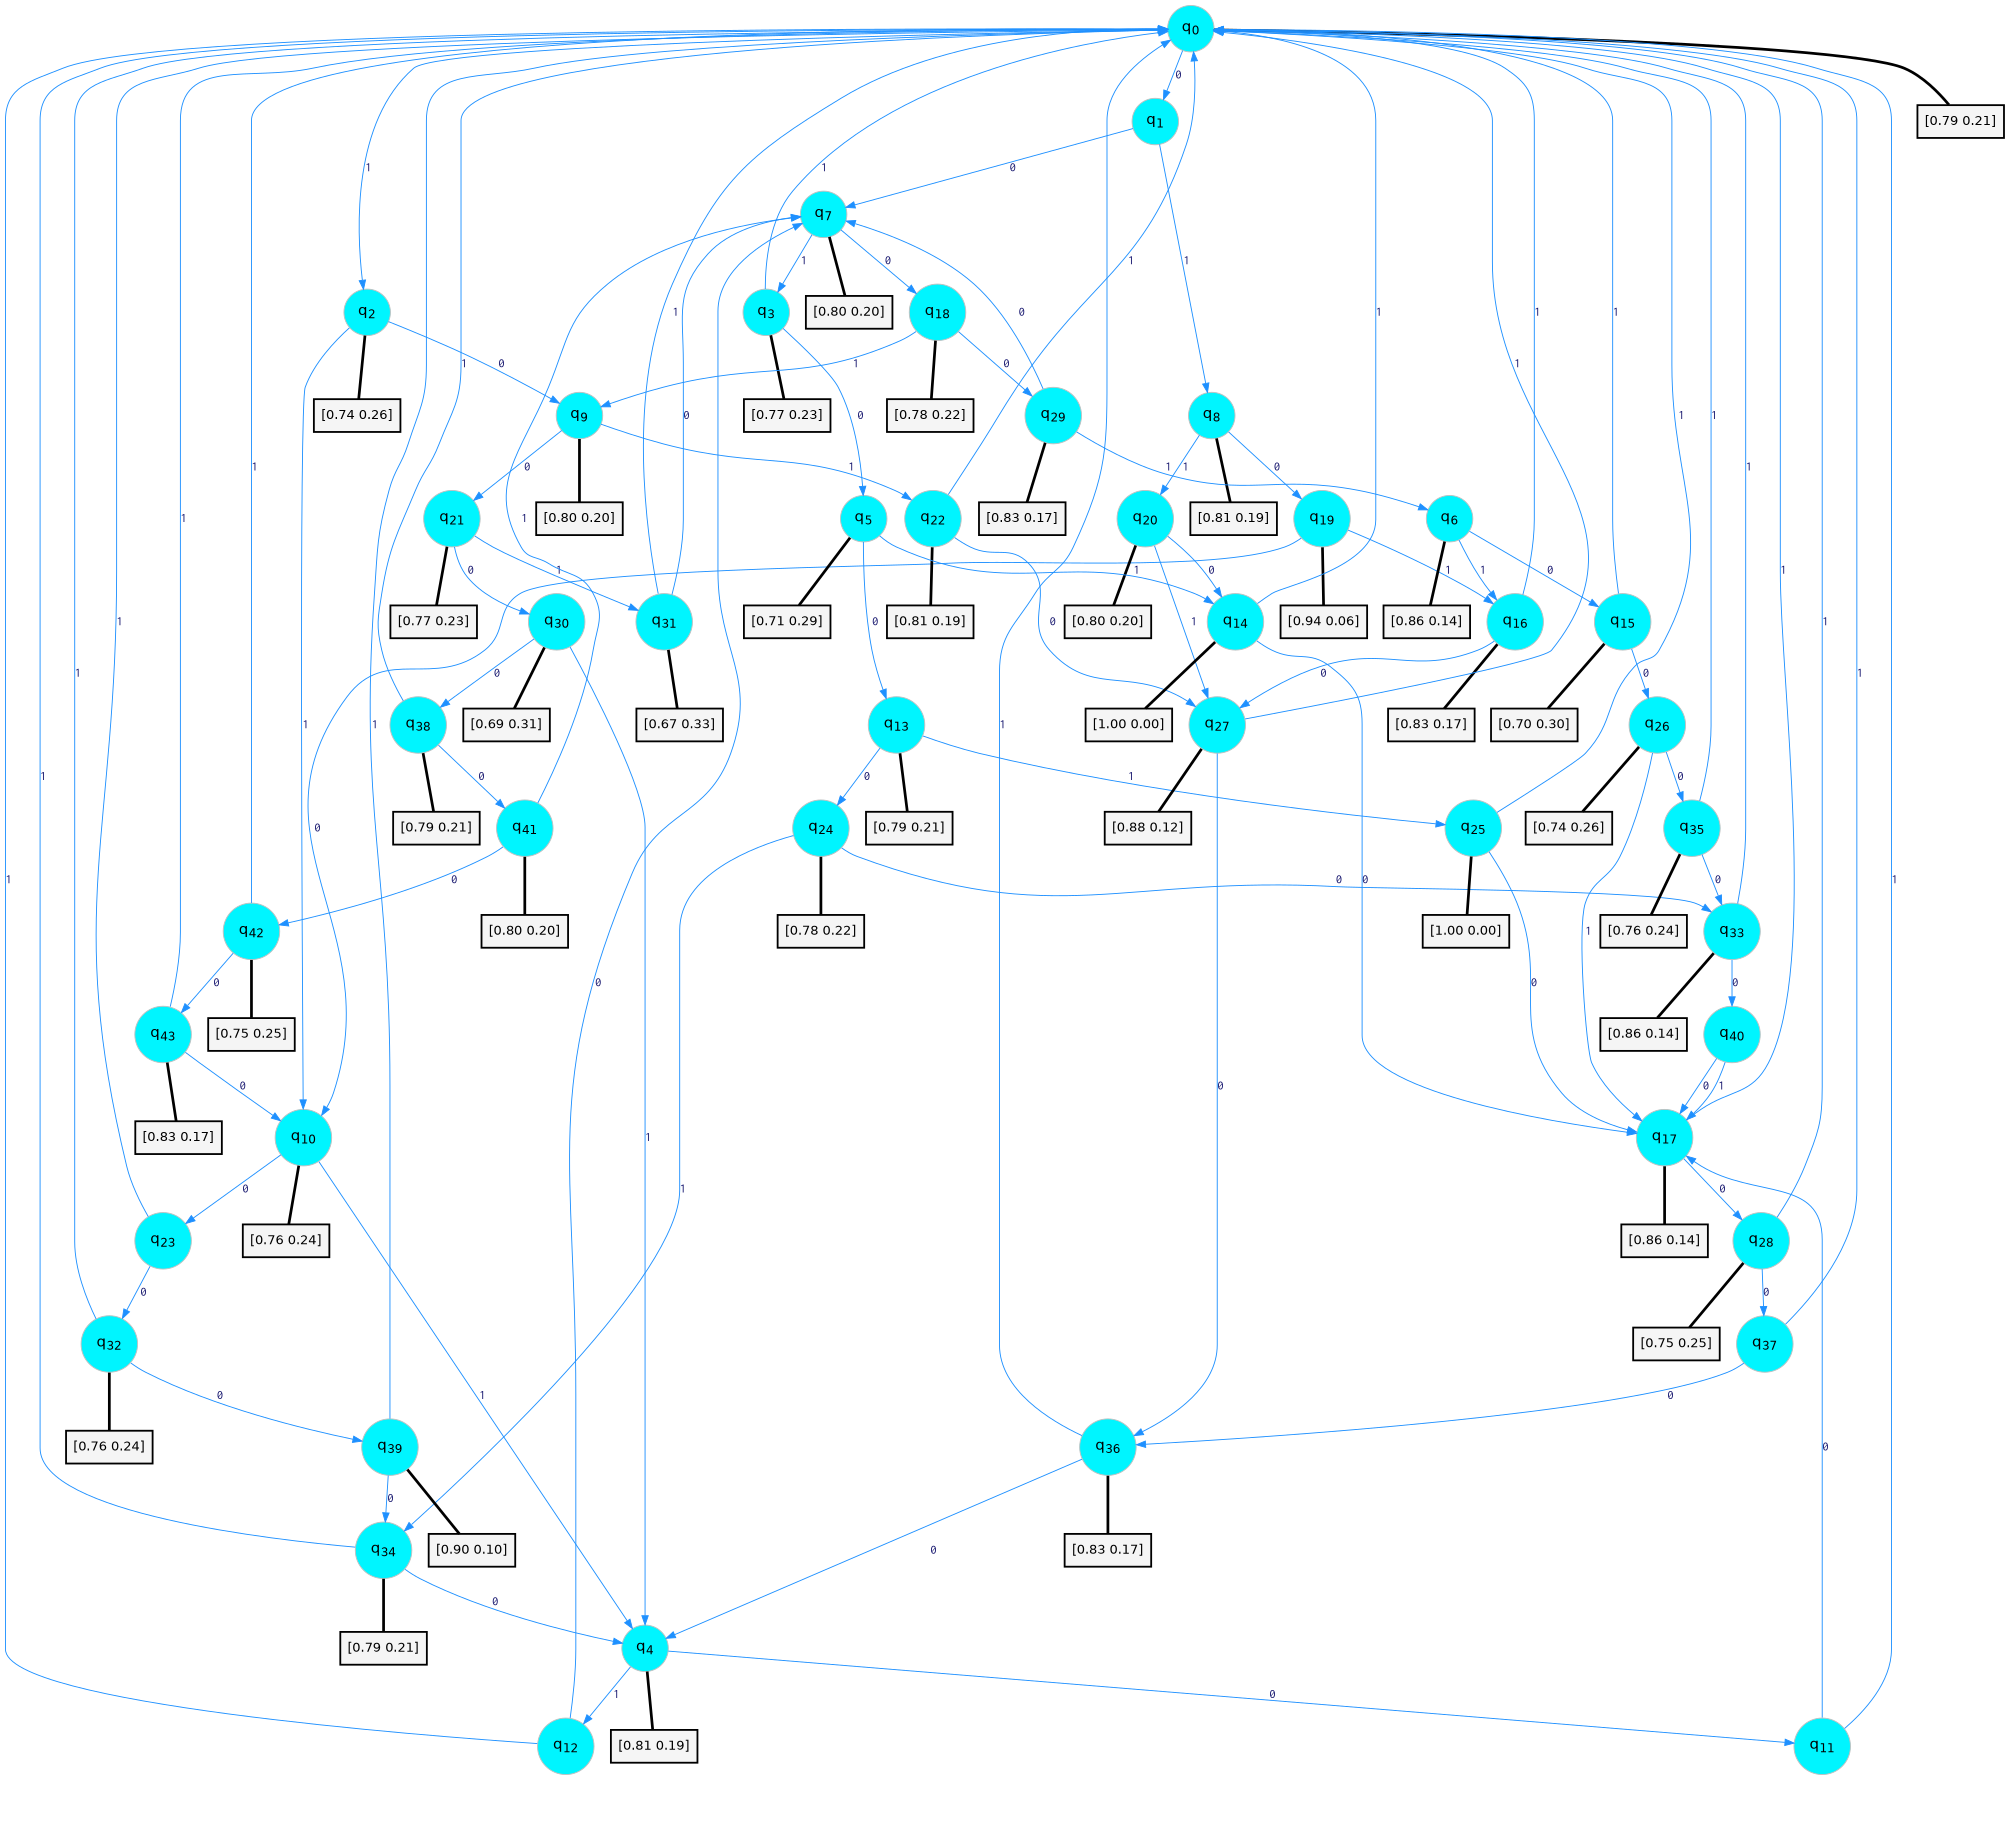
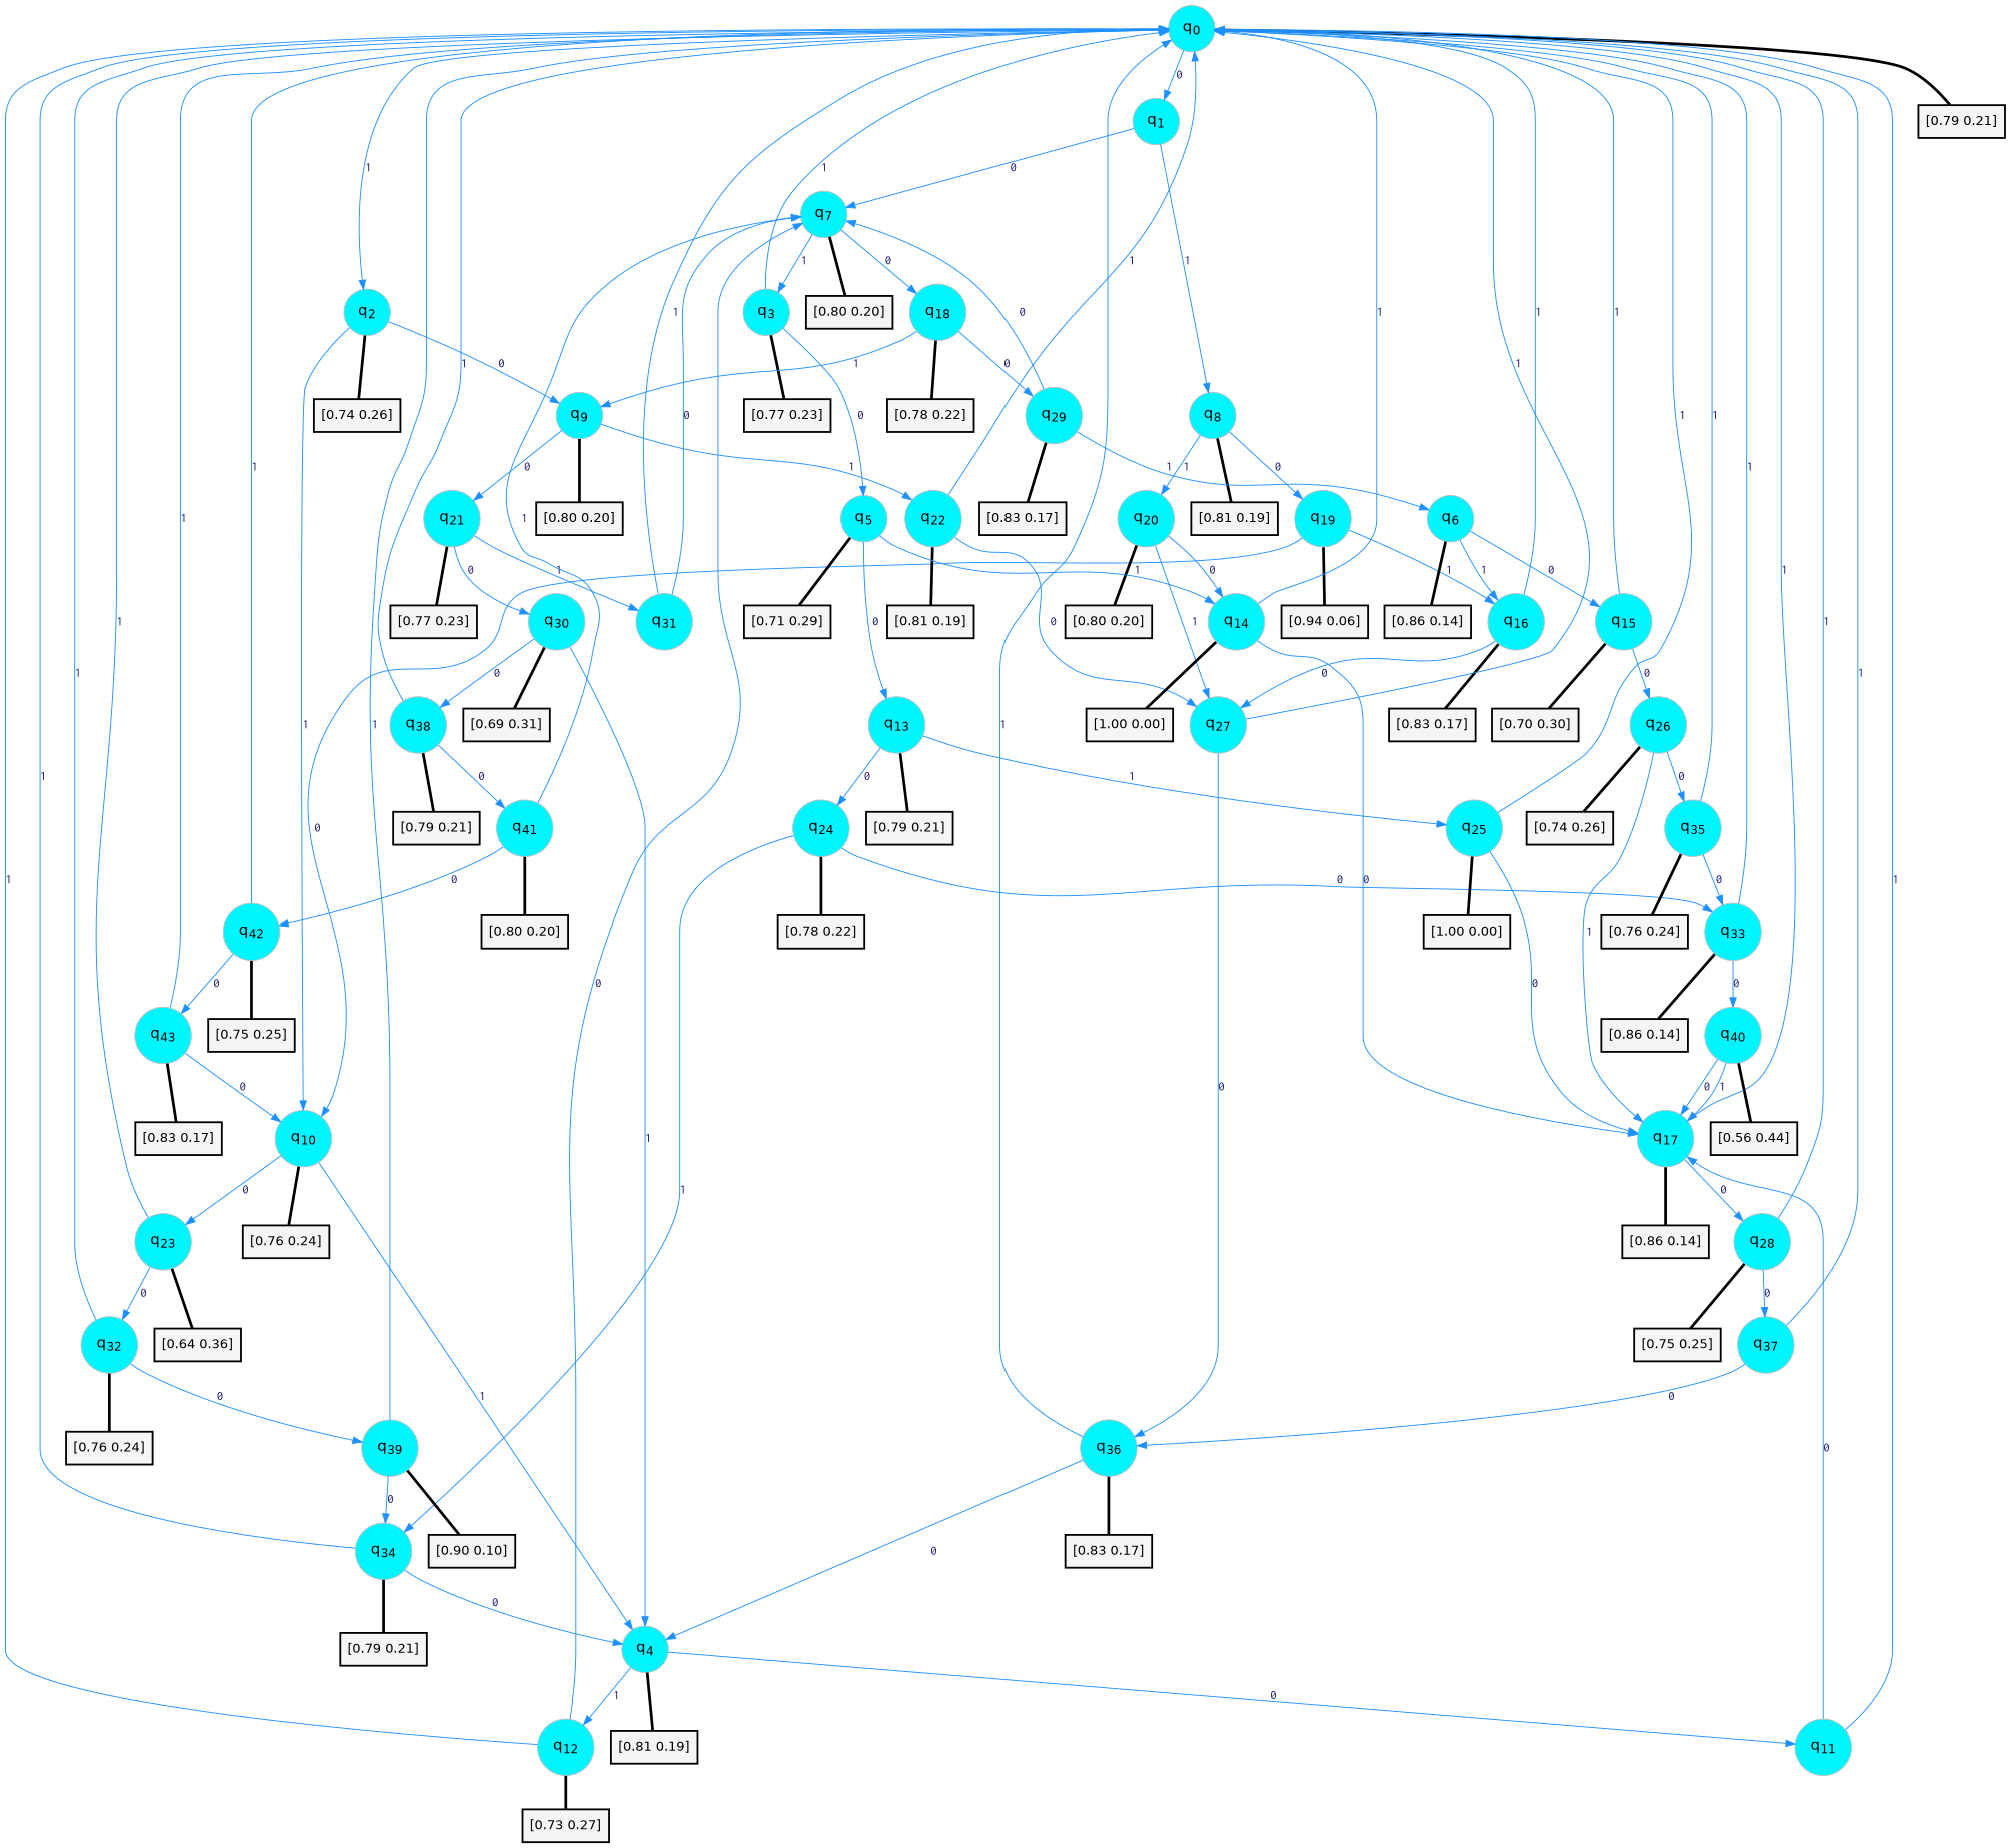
  digraph {
    rankdir=TD
    node [color=gray fillcolor=turquoise1 fontcolor=black fontname=Helvetica fontsize=16 fontweight=bold shape=circle style=filled]
    edge [arrowsize=1 color=dodgerblue1 fontcolor=midnightblue fontname=courier fontweight=bold penwidth=1 style=solid weight=20]
    n1 [label=<q<SUB>0</SUB>>]
    n2 [label=<q<SUB>1</SUB>>]
    n3 [label=<q<SUB>2</SUB>>]
    n4 [color=black fillcolor=whitesmoke fontsize=14 label="[0.79 0.21]" penwidth=2 shape=box]
    n5 [label=<q<SUB>7</SUB>>]
    n6 [label=<q<SUB>8</SUB>>]
    n7 [label=<q<SUB>9</SUB>>]
    n8 [label=<q<SUB>10</SUB>>]
    n9 [color=black fillcolor=whitesmoke fontsize=14 label="[0.74 0.26]" penwidth=2 shape=box]
    n10 [label=<q<SUB>3</SUB>>]
    n11 [label=<q<SUB>18</SUB>>]
    n12 [color=black fillcolor=whitesmoke fontsize=14 label="[0.80 0.20]" penwidth=2 shape=box]
    n13 [label=<q<SUB>19</SUB>>]
    n14 [label=<q<SUB>20</SUB>>]
    n15 [color=black fillcolor=whitesmoke fontsize=14 label="[0.81 0.19]" penwidth=2 shape=box]
    n16 [label=<q<SUB>21</SUB>>]
    n17 [label=<q<SUB>22</SUB>>]
    n18 [color=black fillcolor=whitesmoke fontsize=14 label="[0.80 0.20]" penwidth=2 shape=box]
    n19 [label=<q<SUB>4</SUB>>]
    n20 [label=<q<SUB>23</SUB>>]
    n21 [color=black fillcolor=whitesmoke fontsize=14 label="[0.76 0.24]" penwidth=2 shape=box]
    n22 [label=<q<SUB>5</SUB>>]
    n23 [color=black fillcolor=whitesmoke fontsize=14 label="[0.77 0.23]" penwidth=2 shape=box]
    n24 [label=<q<SUB>13</SUB>>]
    n25 [label=<q<SUB>14</SUB>>]
    n26 [color=black fillcolor=whitesmoke fontsize=14 label="[0.71 0.29]" penwidth=2 shape=box]
    n27 [label=<q<SUB>11</SUB>>]
    n28 [label=<q<SUB>12</SUB>>]
    n29 [color=black fillcolor=whitesmoke fontsize=14 label="[0.81 0.19]" penwidth=2 shape=box]
    n30 [label=<q<SUB>17</SUB>>]
+   n31 [color=black fillcolor=whitesmoke fontsize=14 label="[0.73 0.27]" penwidth=2 shape=box]
    n32 [label=<q<SUB>24</SUB>>]
    n33 [label=<q<SUB>25</SUB>>]
    n34 [color=black fillcolor=whitesmoke fontsize=14 label="[0.79 0.21]" penwidth=2 shape=box]
    n35 [color=black fillcolor=whitesmoke fontsize=14 label="[1.00 0.00]" penwidth=2 shape=box]
    n36 [label=<q<SUB>6</SUB>>]
    n37 [label=<q<SUB>15</SUB>>]
    n38 [label=<q<SUB>16</SUB>>]
    n39 [color=black fillcolor=whitesmoke fontsize=14 label="[0.86 0.14]" penwidth=2 shape=box]
    n40 [label=<q<SUB>26</SUB>>]
    n41 [color=black fillcolor=whitesmoke fontsize=14 label="[0.70 0.30]" penwidth=2 shape=box]
    n42 [label=<q<SUB>27</SUB>>]
    n43 [color=black fillcolor=whitesmoke fontsize=14 label="[0.83 0.17]" penwidth=2 shape=box]
    n44 [label=<q<SUB>29</SUB>>]
    n45 [color=black fillcolor=whitesmoke fontsize=14 label="[0.78 0.22]" penwidth=2 shape=box]
    n46 [color=black fillcolor=whitesmoke fontsize=14 label="[0.94 0.06]" penwidth=2 shape=box]
    n47 [color=black fillcolor=whitesmoke fontsize=14 label="[0.80 0.20]" penwidth=2 shape=box]
    n48 [label=<q<SUB>30</SUB>>]
    n49 [label=<q<SUB>31</SUB>>]
    n50 [color=black fillcolor=whitesmoke fontsize=14 label="[0.77 0.23]" penwidth=2 shape=box]
    n51 [color=black fillcolor=whitesmoke fontsize=14 label="[0.81 0.19]" penwidth=2 shape=box]
    n52 [label=<q<SUB>32</SUB>>]
+   n53 [color=black fillcolor=whitesmoke fontsize=14 label="[0.64 0.36]" penwidth=2 shape=box]
    n54 [label=<q<SUB>28</SUB>>]
    n55 [color=black fillcolor=whitesmoke fontsize=14 label="[0.86 0.14]" penwidth=2 shape=box]
    n56 [label=<q<SUB>33</SUB>>]
    n57 [label=<q<SUB>34</SUB>>]
    n58 [color=black fillcolor=whitesmoke fontsize=14 label="[0.78 0.22]" penwidth=2 shape=box]
    n59 [color=black fillcolor=whitesmoke fontsize=14 label="[1.00 0.00]" penwidth=2 shape=box]
    n60 [label=<q<SUB>35</SUB>>]
    n61 [color=black fillcolor=whitesmoke fontsize=14 label="[0.74 0.26]" penwidth=2 shape=box]
    n62 [label=<q<SUB>36</SUB>>]
-   n63 [color=black fillcolor=whitesmoke fontsize=14 label="[0.88 0.12]" penwidth=2 shape=box]
    n64 [label=<q<SUB>37</SUB>>]
    n65 [color=black fillcolor=whitesmoke fontsize=14 label="[0.75 0.25]" penwidth=2 shape=box]
    n66 [color=black fillcolor=whitesmoke fontsize=14 label="[0.83 0.17]" penwidth=2 shape=box]
    n67 [label=<q<SUB>38</SUB>>]
    n68 [color=black fillcolor=whitesmoke fontsize=14 label="[0.69 0.31]" penwidth=2 shape=box]
-   n69 [color=black fillcolor=whitesmoke fontsize=14 label="[0.67 0.33]" penwidth=2 shape=box]
    n70 [label=<q<SUB>39</SUB>>]
    n71 [color=black fillcolor=whitesmoke fontsize=14 label="[0.76 0.24]" penwidth=2 shape=box]
    n72 [label=<q<SUB>40</SUB>>]
    n73 [color=black fillcolor=whitesmoke fontsize=14 label="[0.86 0.14]" penwidth=2 shape=box]
    n74 [color=black fillcolor=whitesmoke fontsize=14 label="[0.79 0.21]" penwidth=2 shape=box]
    n75 [color=black fillcolor=whitesmoke fontsize=14 label="[0.76 0.24]" penwidth=2 shape=box]
    n76 [color=black fillcolor=whitesmoke fontsize=14 label="[0.83 0.17]" penwidth=2 shape=box]
    n77 [label=<q<SUB>41</SUB>>]
    n78 [color=black fillcolor=whitesmoke fontsize=14 label="[0.79 0.21]" penwidth=2 shape=box]
    n79 [color=black fillcolor=whitesmoke fontsize=14 label="[0.90 0.10]" penwidth=2 shape=box]
+   n80 [color=black fillcolor=whitesmoke fontsize=14 label="[0.56 0.44]" penwidth=2 shape=box]
    n81 [label=<q<SUB>42</SUB>>]
    n82 [color=black fillcolor=whitesmoke fontsize=14 label="[0.80 0.20]" penwidth=2 shape=box]
    n83 [label=<q<SUB>43</SUB>>]
    n84 [color=black fillcolor=whitesmoke fontsize=14 label="[0.75 0.25]" penwidth=2 shape=box]
    n85 [color=black fillcolor=whitesmoke fontsize=14 label="[0.83 0.17]" penwidth=2 shape=box]
    n1 -> n2 [label=0]
    n1 -> n3 [label=1]
    n1 -> n4 [arrowhead=none color=black penwidth=3]
    n2 -> n5 [label=0]
    n2 -> n6 [label=1]
    n3 -> n7 [label=0]
    n3 -> n8 [label=1]
    n3 -> n9 [arrowhead=none color=black penwidth=3]
    n5 -> n10 [label=1]
    n5 -> n11 [label=0]
    n5 -> n12 [arrowhead=none color=black penwidth=3]
    n6 -> n13 [label=0]
    n6 -> n14 [label=1]
    n6 -> n15 [arrowhead=none color=black penwidth=3]
    n7 -> n16 [label=0]
    n7 -> n17 [label=1]
    n7 -> n18 [arrowhead=none color=black penwidth=3]
    n8 -> n19 [label=1]
    n8 -> n20 [label=0]
    n8 -> n21 [arrowhead=none color=black penwidth=3]
    n10 -> n1 [label=1]
    n10 -> n22 [label=0]
    n10 -> n23 [arrowhead=none color=black penwidth=3]
    n11 -> n7 [label=1]
    n11 -> n44 [label=0]
    n11 -> n45 [arrowhead=none color=black penwidth=3]
    n13 -> n8 [label=0]
    n13 -> n38 [label=1]
    n13 -> n46 [arrowhead=none color=black penwidth=3]
    n14 -> n25 [label=0]
    n14 -> n42 [label=1]
    n14 -> n47 [arrowhead=none color=black penwidth=3]
    n16 -> n48 [label=0]
    n16 -> n49 [label=1]
    n16 -> n50 [arrowhead=none color=black penwidth=3]
    n17 -> n1 [label=1]
    n17 -> n42 [label=0]
    n17 -> n51 [arrowhead=none color=black penwidth=3]
    n19 -> n27 [label=0]
    n19 -> n28 [label=1]
    n19 -> n29 [arrowhead=none color=black penwidth=3]
    n20 -> n1 [label=1]
    n20 -> n52 [label=0]
+   n20 -> n53 [arrowhead=none color=black penwidth=3]
    n22 -> n24 [label=0]
    n22 -> n25 [label=1]
    n22 -> n26 [arrowhead=none color=black penwidth=3]
    n24 -> n32 [label=0]
    n24 -> n33 [label=1]
    n24 -> n34 [arrowhead=none color=black penwidth=3]
    n25 -> n1 [label=1]
    n25 -> n30 [label=0]
    n25 -> n35 [arrowhead=none color=black penwidth=3]
    n27 -> n1 [label=1]
    n27 -> n30 [label=0]
    n28 -> n1 [label=1]
    n28 -> n5 [label=0]
+   n28 -> n31 [arrowhead=none color=black penwidth=3]
    n30 -> n1 [label=1]
    n30 -> n54 [label=0]
    n30 -> n55 [arrowhead=none color=black penwidth=3]
    n32 -> n56 [label=0]
    n32 -> n57 [label=1]
    n32 -> n58 [arrowhead=none color=black penwidth=3]
    n33 -> n1 [label=1]
    n33 -> n30 [label=0]
    n33 -> n59 [arrowhead=none color=black penwidth=3]
    n36 -> n37 [label=0]
    n36 -> n38 [label=1]
    n36 -> n39 [arrowhead=none color=black penwidth=3]
    n37 -> n1 [label=1]
    n37 -> n40 [label=0]
    n37 -> n41 [arrowhead=none color=black penwidth=3]
    n38 -> n1 [label=1]
    n38 -> n42 [label=0]
    n38 -> n43 [arrowhead=none color=black penwidth=3]
    n40 -> n30 [label=1]
    n40 -> n60 [label=0]
    n40 -> n61 [arrowhead=none color=black penwidth=3]
    n42 -> n1 [label=1]
    n42 -> n62 [label=0]
-   n42 -> n63 [arrowhead=none color=black penwidth=3]
    n44 -> n5 [label=0]
    n44 -> n36 [label=1]
    n44 -> n66 [arrowhead=none color=black penwidth=3]
    n48 -> n19 [label=1]
    n48 -> n67 [label=0]
    n48 -> n68 [arrowhead=none color=black penwidth=3]
    n49 -> n1 [label=1]
    n49 -> n5 [label=0]
-   n49 -> n69 [arrowhead=none color=black penwidth=3]
    n52 -> n1 [label=1]
    n52 -> n70 [label=0]
    n52 -> n71 [arrowhead=none color=black penwidth=3]
    n54 -> n1 [label=1]
    n54 -> n64 [label=0]
    n54 -> n65 [arrowhead=none color=black penwidth=3]
    n56 -> n1 [label=1]
    n56 -> n72 [label=0]
    n56 -> n73 [arrowhead=none color=black penwidth=3]
    n57 -> n1 [label=1]
    n57 -> n19 [label=0]
    n57 -> n74 [arrowhead=none color=black penwidth=3]
    n60 -> n1 [label=1]
    n60 -> n56 [label=0]
    n60 -> n75 [arrowhead=none color=black penwidth=3]
    n62 -> n1 [label=1]
    n62 -> n19 [label=0]
    n62 -> n76 [arrowhead=none color=black penwidth=3]
    n64 -> n1 [label=1]
    n64 -> n62 [label=0]
    n67 -> n1 [label=1]
    n67 -> n77 [label=0]
    n67 -> n78 [arrowhead=none color=black penwidth=3]
    n70 -> n1 [label=1]
    n70 -> n57 [label=0]
    n70 -> n79 [arrowhead=none color=black penwidth=3]
    n72 -> n30 [label=0]
    n72 -> n30 [label=1]
+   n72 -> n80 [arrowhead=none color=black penwidth=3]
    n77 -> n5 [label=1]
    n77 -> n81 [label=0]
    n77 -> n82 [arrowhead=none color=black penwidth=3]
    n81 -> n1 [label=1]
    n81 -> n83 [label=0]
    n81 -> n84 [arrowhead=none color=black penwidth=3]
    n83 -> n1 [label=1]
    n83 -> n8 [label=0]
    n83 -> n85 [arrowhead=none color=black penwidth=3]
  }
